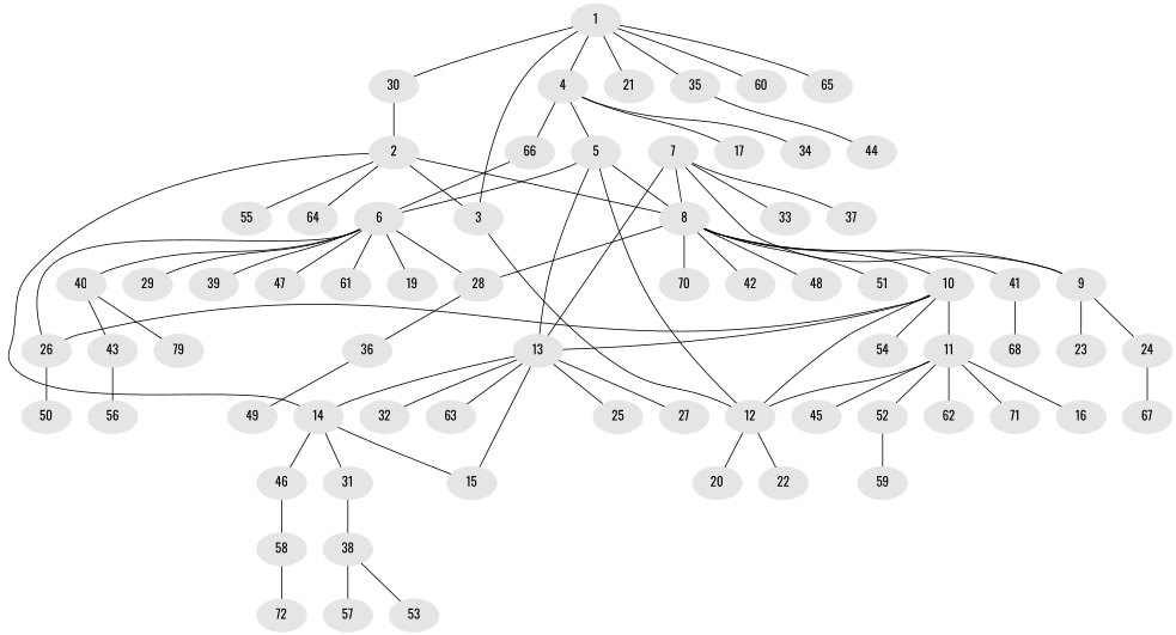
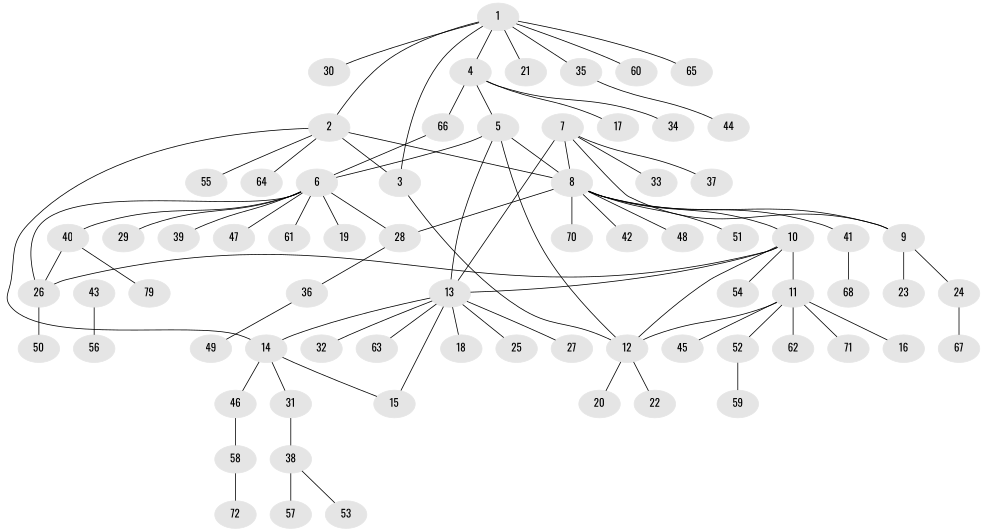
  graph {
    fontname=Oswald
    node [color=gray90 fontname=Oswald style=filled]
    edge [fontname=Oswald]
    1
    2
    3
    4
    21
    30
    35
    60
    65
    8
    14
    55
    64
    12
    5
    17
    34
    66
    44
    28
    9
    10
    41
    42
    48
    51
    70
    15
    31
    46
    20
    22
    6
    13
    19
    26
    29
    39
    40
    47
    61
+   18
    25
    27
    32
    63
    50
    36
    43
    n50 [label=79]
    7
    33
    37
    23
    24
    11
    54
    68
    67
    16
    45
    52
    62
    71
    59
    49
    38
    58
    53
    57
    56
    72
-   30 -- 2
+   1 -- 2
    1 -- 3
    1 -- 4
    1 -- 21
    1 -- 30
    1 -- 35
    1 -- 60
    1 -- 65
    2 -- 3
    2 -- 8
    2 -- 14
    2 -- 55
    2 -- 64
    3 -- 12
    4 -- 5
    4 -- 17
    4 -- 34
    4 -- 66
    35 -- 44
    8 -- 28
    8 -- 9
    8 -- 10
    8 -- 41
    8 -- 42
    8 -- 48
    8 -- 51
    8 -- 70
    14 -- 15
    14 -- 31
    14 -- 46
    12 -- 20
    12 -- 22
    5 -- 8
    5 -- 12
    5 -- 6
    5 -- 13
    66 -- 6
    28 -- 36
    9 -- 23
    9 -- 24
    10 -- 12
    10 -- 13
    10 -- 26
    10 -- 11
    10 -- 54
    41 -- 68
    31 -- 38
    46 -- 58
    6 -- 28
    6 -- 19
    6 -- 26
    6 -- 29
    6 -- 39
    6 -- 40
    6 -- 47
    6 -- 61
    13 -- 14
    13 -- 15
+   13 -- 18
    13 -- 25
    13 -- 27
    13 -- 32
    13 -- 63
    26 -- 50
-   40 -- 43
+   40 -- 26
    40 -- n50
    36 -- 49
    43 -- 56
    7 -- 8
    7 -- 9
    7 -- 13
    7 -- 33
    7 -- 37
    24 -- 67
    11 -- 12
    11 -- 16
    11 -- 45
    11 -- 52
    11 -- 62
    11 -- 71
    52 -- 59
    38 -- 53
    38 -- 57
    58 -- 72
  }
